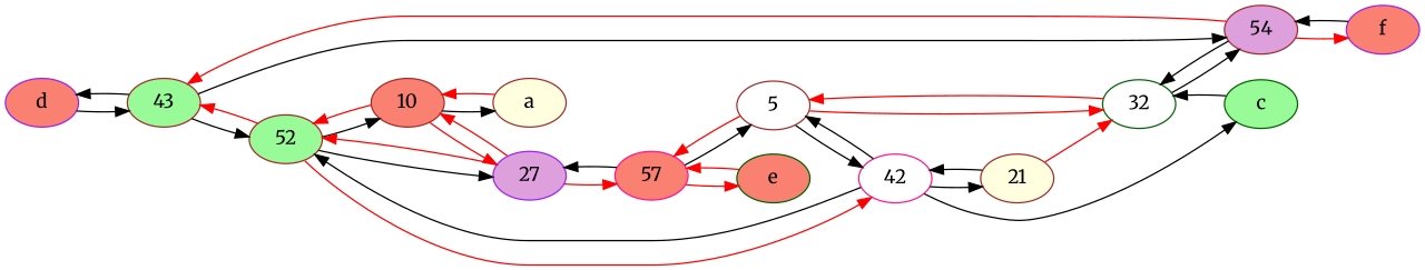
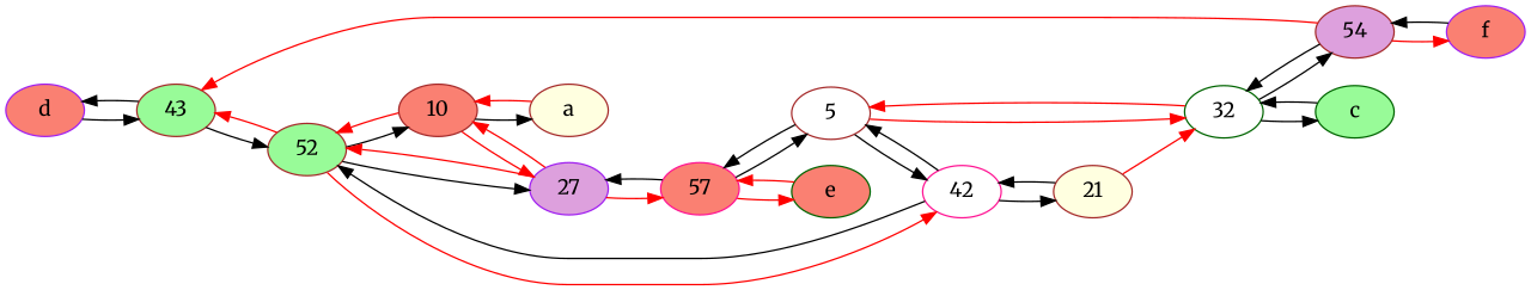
  digraph {
    fontname=Merriweather
    rankdir=LR
    node [color=brown fillcolor=salmon fontname=Merriweather style=filled]
    edge [color=black fontname=Merriweather]
    d [color=purple]
    43 [fillcolor=palegreen]
    n3 [fillcolor=plum label=54]
    52 [fillcolor=palegreen]
    f [color=purple]
    32 [color=darkgreen fillcolor=white]
    5 [fillcolor=white]
    c [color=darkgreen fillcolor=palegreen]
    42 [color=deeppink fillcolor=white]
    21 [fillcolor=lightyellow]
    57 [color=deeppink]
    27 [color=purple fillcolor=plum]
    10
    e [color=darkgreen]
    a [fillcolor=lightyellow]
    d -> 43
    43 -> d
-   43 -> n3
    43 -> 52
    n3 -> 43 [color=red]
    n3 -> f [color=red]
    n3 -> 32
    52 -> 43 [color=red]
    52 -> 42 [color=red]
    52 -> 27
    52 -> 10
    f -> n3
    32 -> n3
    32 -> 5 [color=red]
-   42 -> c
+   32 -> c
    5 -> 32 [color=red]
    5 -> 42
-   5 -> 57 [color=red]
+   5 -> 57
    c -> 32
    42 -> 52
    42 -> 5
    42 -> 21
    21 -> 32 [color=red]
    21 -> 42
    57 -> 5
    57 -> 27
    57 -> e [color=red]
    27 -> 52 [color=red]
    27 -> 57 [color=red]
    27 -> 10 [color=red]
    10 -> 52 [color=red]
    10 -> 27 [color=red]
    10 -> a
    e -> 57 [color=red]
    a -> 10 [color=red]
  }
